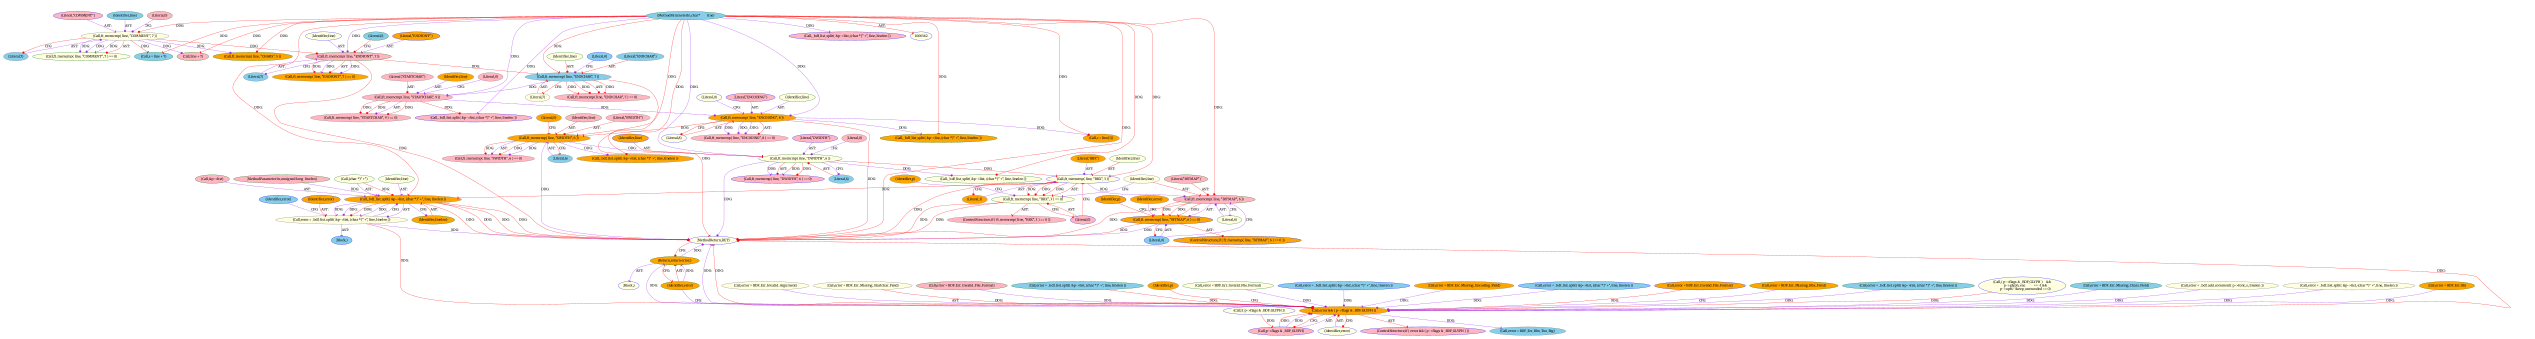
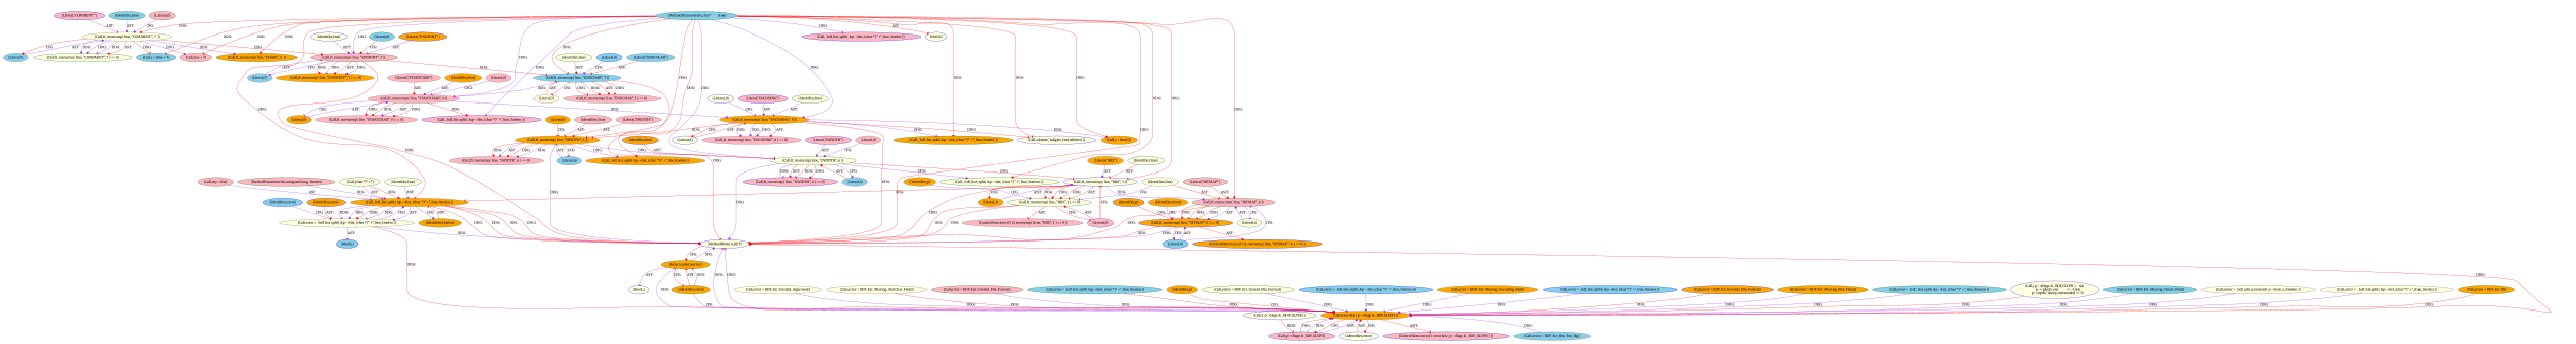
  digraph {
    fontname=Merriweather
    node [color=gray40 fillcolor=lightyellow fontname=Merriweather style=filled]
    edge [arrowhead=dot color=red fontname=Merriweather]
    n1 [color=blue label="(Call,ft_memcmp( line, \"BBX\", 3 ))"]
    n2 [color=darkgreen label="(Call,ft_memcmp( line, \"BBX\", 3 ) == 0)"]
    n3 [fillcolor=orange label="(Call,_bdf_list_split( &p->list, (char *)\" +\", line, linelen ))"]
    n4 [color=darkgreen fillcolor=lightpink label="(Call,ft_memcmp( line, \"BITMAP\", 6 ))"]
    n5 [color=blue label="(MethodReturn,RET)"]
    n6 [fillcolor=orange label="(Literal,3)"]
    n7 [fillcolor=lightpink label="(ControlStructure,if ( ft_memcmp( line, \"BBX\", 3 ) == 0 ))"]
    n8 [color=blue fillcolor=lightpink label="(Literal,0)"]
    n9 [label="(Call,error = _bdf_list_split( &p->list, (char *)\" +\", line, linelen ))"]
    n10 [color=darkgreen fillcolor=orange label="(Identifier,linelen)"]
    n11 [color=blue fillcolor=orange label="(Call,ft_memcmp( line, \"BITMAP\", 6 ) == 0)"]
    n12 [color=darkgreen label="(Literal,6)"]
    n13 [color=darkgreen fillcolor=orange label="(Return,return error;)"]
    n14 [color=darkgreen label="(Call,ft_memcmp( line, \"DWIDTH\", 6 ))"]
    n15 [color=darkgreen label="(Call,_bdf_list_split( &p->list, (char *)\" +\", line, linelen ))"]
    n16 [fillcolor=skyblue label="(Literal,6)"]
    n17 [color=blue fillcolor=lightpink label="(Call,ft_memcmp( line, \"DWIDTH\", 6 ) == 0)"]
    n18 [fillcolor=orange label="(Call,ft_memcmp( line, \"SWIDTH\", 6 ))"]
    n19 [fillcolor=orange label="(Call,_bdf_list_split( &p->list, (char *)\" +\", line, linelen ))"]
    n20 [fillcolor=skyblue label="(Literal,6)"]
    n21 [fillcolor=lightpink label="(Call,ft_memcmp( line, \"SWIDTH\", 6 ) == 0)"]
    n22 [fillcolor=orange label="(Call,ft_memcmp( line, \"ENCODING\", 8 ))"]
+   n23 [color=blue label="(Call,sbitset( hdigits, line[nibbles] ))"]
    n24 [fillcolor=lightpink label="(Call,ft_memcmp( line, \"ENCODING\", 8 ) == 0)"]
    n25 [color=darkgreen fillcolor=orange label="(Call,_bdf_list_split( &p->list, (char *)\" +\", line, linelen ))"]
    n26 [color=blue label="(Literal,8)"]
    n27 [fillcolor=orange label="(Call,c = line[i])"]
    n28 [fillcolor=lightpink label="(Call,ft_memcmp( line, \"STARTCHAR\", 9 ))"]
    n29 [fillcolor=lightpink label="(Call,ft_memcmp( line, \"STARTCHAR\", 9 ) == 0)"]
+   n30 [fillcolor=orange label="(Literal,9)"]
    n31 [color=blue fillcolor=lightpink label="(Call,_bdf_list_split( &p->list, (char *)\" +\", line, linelen ))"]
    n32 [fillcolor=skyblue label="(Call,ft_memcmp( line, \"ENDCHAR\", 7 ))"]
    n33 [label="(Literal,7)"]
    n34 [fillcolor=lightpink label="(Call,ft_memcmp( line, \"ENDCHAR\", 7 ) == 0)"]
    n35 [color=darkgreen fillcolor=lightpink label="(Call,ft_memcmp( line, \"ENDFONT\", 7 ))"]
    n36 [fillcolor=skyblue label="(Literal,7)"]
    n37 [fillcolor=orange label="(Call,ft_memcmp( line, \"ENDFONT\", 7 ) == 0)"]
    n38 [label="(Call,ft_memcmp( line, \"COMMENT\", 7 ))"]
    n39 [fillcolor=skyblue label="(Literal,7)"]
    n40 [color=darkgreen fillcolor=lightpink label="(Call,line + 7)"]
    n41 [color=darkgreen fillcolor=skyblue label="(Call,s = line + 7)"]
    n42 [color=darkgreen fillcolor=orange label="(Call,ft_memcmp( line, \"CHARS\", 5 ))"]
    n43 [color=darkgreen label="(Call,ft_memcmp( line, \"COMMENT\", 7 ) == 0)"]
    n44 [color=darkgreen fillcolor=skyblue label="(MethodParameterIn,char*          line)"]
    n45 [color=blue fillcolor=lightpink label="(Call,_bdf_list_split( &p->list, (char *)\" +\", line, linelen ))"]
    1000162 [color=blue]
    n47 [fillcolor=orange label="(Call,error && ( p->flags & _BDF_GLYPH ))"]
    n48 [color=blue fillcolor=skyblue label="(Block,)"]
    n49 [color=blue fillcolor=lightpink label="(ControlStructure,if ( error && ( p->flags & _BDF_GLYPH ) ))"]
    n50 [color=blue label="(Identifier,error)"]
    n51 [color=blue fillcolor=lightpink label="(Call,p->flags & _BDF_GLYPH)"]
    n52 [color=darkgreen fillcolor=orange label="(Identifier,error)"]
    n53 [color=blue label="(Block,)"]
    n54 [color=blue fillcolor=skyblue label="(Literal,0)"]
    n55 [color=blue fillcolor=orange label="(ControlStructure,if ( ft_memcmp( line, \"BITMAP\", 6 ) == 0 ))"]
    n56 [fillcolor=lightpink label="(Literal,\"SWIDTH\")"]
    n57 [color=darkgreen label="(Identifier,line)"]
    n58 [fillcolor=lightpink label="(Literal,\"STARTCHAR\")"]
    n59 [color=darkgreen fillcolor=lightpink label="(MethodParameterIn,unsigned long  linelen)"]
    n60 [fillcolor=orange label="(Identifier,p)"]
    n61 [color=darkgreen label="(Call,(char *)\" +\")"]
    n62 [color=blue label="(Literal,0)"]
    n63 [label="(Call,error = BDF_Err_Invalid_Argument)"]
    n64 [color=darkgreen fillcolor=lightpink label="(Literal,\"BITMAP\")"]
    n65 [color=darkgreen fillcolor=skyblue label="(Literal,0)"]
    n66 [label="(Call,error = BDF_Err_Missing_Startchar_Field)"]
    n67 [color=blue fillcolor=skyblue label="(Identifier,error)"]
    n68 [label="(Identifier,line)"]
    n69 [color=darkgreen fillcolor=lightpink label="(Call,error = BDF_Err_Invalid_File_Format)"]
    n70 [fillcolor=orange label="(Literal,\"BBX\")"]
    n71 [fillcolor=skyblue label="(Call,error = BDF_Err_Bbx_Too_Big)"]
    n72 [color=darkgreen fillcolor=skyblue label="(Call,error = _bdf_list_split( &p->list, (char *)\" +\", line, linelen ))"]
    n73 [color=blue fillcolor=lightpink label="(Literal,\"ENCODING\")"]
    n74 [fillcolor=orange label="(Identifier,p)"]
    n75 [color=darkgreen label="(Call,error = BDF_Err_Invalid_File_Format)"]
    n76 [color=blue fillcolor=orange label="(Identifier,line)"]
    n77 [color=blue fillcolor=orange label="(Identifier,error)"]
    n78 [color=darkgreen fillcolor=lightpink label="(Identifier,line)"]
    n79 [color=blue fillcolor=skyblue label="(Call,error = _bdf_list_split( &p->list, (char *)\" +\", line, linelen ))"]
    n80 [fillcolor=orange label="(Literal,0)"]
    n81 [fillcolor=orange label="(Call,error = BDF_Err_Missing_Encoding_Field)"]
    n82 [color=blue fillcolor=skyblue label="(Call,error = _bdf_list_split( &p->list, (char *)\" +\", line, linelen ))"]
    n83 [color=blue fillcolor=lightpink label="(Literal,\"DWIDTH\")"]
    n84 [color=blue fillcolor=orange label="(Literal,\"ENDFONT\")"]
    n85 [fillcolor=orange label="(Identifier,line)"]
    n86 [color=blue fillcolor=lightpink label="(Literal,\"COMMENT\")"]
    n87 [color=blue label="(Identifier,line)"]
    n88 [fillcolor=orange label="(Identifier,error)"]
    n89 [color=blue label="(Call,!( p->flags & _BDF_GLYPH ))"]
    n90 [color=blue fillcolor=skyblue label="(Literal,0)"]
    n91 [color=blue fillcolor=orange label="(Call,error = BDF_Err_Invalid_File_Format)"]
    n92 [fillcolor=lightpink label="(Literal,0)"]
    n93 [color=darkgreen label="(Identifier,line)"]
    n94 [color=darkgreen fillcolor=orange label="(Call,error = BDF_Err_Missing_Bbx_Field)"]
    n95 [color=darkgreen fillcolor=skyblue label="(Identifier,line)"]
    n96 [color=darkgreen fillcolor=lightpink label="(Literal,0)"]
    n97 [color=darkgreen fillcolor=skyblue label="(Call,error = _bdf_list_split( &p->list, (char *)\" +\", line, linelen ))"]
    n98 [color=darkgreen label="(Identifier,line)"]
    n99 [color=darkgreen fillcolor=lightpink label="(Call,&p->list)"]
    n100 [color=darkgreen label="(Identifier,line)"]
    n101 [color=blue label="(Call,( p->flags & _BDF_GLYPH )     &&\n         p->glyph_enc            == -1 &&\n         p->opts->keep_unencoded == 0)"]
    n102 [color=darkgreen fillcolor=skyblue label="(Call,error = BDF_Err_Missing_Chars_Field)"]
    n103 [color=blue fillcolor=orange label="(Identifier,p)"]
    n104 [fillcolor=lightpink label="(Literal,0)"]
    n105 [label="(Call,error = _bdf_add_comment( p->font, s, linelen ))"]
    n106 [label="(Call,error = _bdf_list_split( &p->list, (char *)\" +\", line, linelen ))"]
    n107 [color=darkgreen fillcolor=orange label="(Call,error = BDF_Err_Ok)"]
    n108 [fillcolor=skyblue label="(Literal,\"ENDCHAR\")"]
    n1 -> n2 [arrowhead=tee label="AST: "]
    n1 -> n2 [label="DDG: "]
    n1 -> n2 [label="DDG: "]
    n1 -> n2 [label="DDG: "]
    n1 -> n3 [arrowhead=tee label="DDG: "]
    n1 -> n4 [color=purple label="DDG: "]
    n1 -> n5 [label="DDG: "]
    n1 -> n6 [label="CFG: "]
    n2 -> n5 [label="DDG: "]
    n2 -> n5 [arrowhead=tee label="DDG: "]
    n2 -> n7 [arrowhead=tee label="AST: "]
    n2 -> n8 [arrowhead=tee label="CFG: "]
    n3 -> n5 [label="DDG: "]
    n3 -> n5 [arrowhead=tee label="DDG: "]
    n3 -> n5 [label="DDG: "]
    n3 -> n5 [arrowhead=tee label="DDG: "]
    n3 -> n9 [color=purple label="AST: "]
    n3 -> n9 [arrowhead=tee color=purple label="DDG: "]
    n3 -> n9 [color=purple label="DDG: "]
    n3 -> n9 [label="DDG: "]
    n3 -> n9 [arrowhead=tee color=purple label="DDG: "]
    n3 -> n10 [color=purple label="CFG: "]
    n4 -> n5 [arrowhead=tee label="DDG: "]
    n4 -> n11 [color=purple label="AST: "]
    n4 -> n11 [label="DDG: "]
    n4 -> n11 [arrowhead=tee label="DDG: "]
    n4 -> n11 [arrowhead=tee label="DDG: "]
    n4 -> n12 [arrowhead=tee color=purple label="CFG: "]
    n5 -> n13 [label="CFG: "]
    n6 -> n1 [color=purple label="AST: "]
    n8 -> n1 [arrowhead=tee label="CFG: "]
    n8 -> n2 [label="AST: "]
    n9 -> n3 [color=purple label="CFG: "]
    n9 -> n5 [color=purple label="DDG: "]
    n9 -> n47 [label="DDG: "]
    n9 -> n48 [arrowhead=tee color=purple label="AST: "]
    n10 -> n3 [arrowhead=tee label="AST: "]
    n11 -> n5 [arrowhead=tee color=purple label="DDG: "]
    n11 -> n5 [label="DDG: "]
    n11 -> n54 [label="CFG: "]
    n11 -> n55 [label="AST: "]
    n12 -> n4 [color=purple label="AST: "]
    n13 -> n5 [color=purple label="DDG: "]
    n13 -> n52 [arrowhead=tee label="CFG: "]
    n13 -> n53 [arrowhead=tee color=purple label="AST: "]
    n14 -> n1 [arrowhead=tee label="DDG: "]
    n14 -> n5 [color=purple label="DDG: "]
    n14 -> n15 [color=purple label="DDG: "]
    n14 -> n16 [color=purple label="CFG: "]
    n14 -> n17 [label="AST: "]
    n14 -> n17 [arrowhead=tee label="DDG: "]
    n14 -> n17 [label="DDG: "]
    n14 -> n17 [arrowhead=tee color=purple label="DDG: "]
    n16 -> n14 [label="AST: "]
    n18 -> n5 [color=purple label="DDG: "]
    n18 -> n14 [arrowhead=tee color=purple label="DDG: "]
    n18 -> n19 [color=purple label="DDG: "]
    n18 -> n20 [arrowhead=tee label="CFG: "]
    n18 -> n21 [color=purple label="AST: "]
    n18 -> n21 [label="DDG: "]
    n18 -> n21 [color=purple label="DDG: "]
    n18 -> n21 [label="DDG: "]
    n20 -> n18 [arrowhead=tee color=purple label="AST: "]
    n22 -> n5 [arrowhead=tee label="DDG: "]
    n22 -> n18 [arrowhead=tee label="DDG: "]
+   n22 -> n23 [arrowhead=tee label="DDG: "]
    n22 -> n24 [label="AST: "]
    n22 -> n24 [color=purple label="DDG: "]
    n22 -> n24 [color=purple label="DDG: "]
    n22 -> n24 [color=purple label="DDG: "]
    n22 -> n25 [arrowhead=tee color=purple label="DDG: "]
    n22 -> n26 [label="CFG: "]
    n22 -> n27 [arrowhead=tee color=purple label="DDG: "]
    n26 -> n22 [arrowhead=tee label="AST: "]
    n28 -> n22 [color=purple label="DDG: "]
    n28 -> n29 [color=purple label="AST: "]
    n28 -> n29 [label="DDG: "]
    n28 -> n29 [label="DDG: "]
    n28 -> n29 [label="DDG: "]
+   n28 -> n30 [arrowhead=tee color=purple label="CFG: "]
    n28 -> n31 [label="DDG: "]
+   n30 -> n28 [color=purple label="AST: "]
    n32 -> n5 [arrowhead=tee label="DDG: "]
    n32 -> n28 [arrowhead=tee color=purple label="DDG: "]
    n32 -> n33 [arrowhead=tee label="CFG: "]
    n32 -> n34 [label="AST: "]
    n32 -> n34 [arrowhead=tee label="DDG: "]
    n32 -> n34 [arrowhead=tee label="DDG: "]
    n32 -> n34 [label="DDG: "]
    n33 -> n32 [arrowhead=tee label="AST: "]
    n35 -> n5 [label="DDG: "]
    n35 -> n32 [arrowhead=tee label="DDG: "]
    n35 -> n36 [color=purple label="CFG: "]
    n35 -> n37 [label="AST: "]
    n35 -> n37 [color=purple label="DDG: "]
    n35 -> n37 [label="DDG: "]
    n35 -> n37 [arrowhead=tee color=purple label="DDG: "]
    n36 -> n35 [arrowhead=tee color=purple label="AST: "]
    n38 -> n35 [label="DDG: "]
    n38 -> n39 [label="CFG: "]
    n38 -> n40 [color=purple label="DDG: "]
    n38 -> n41 [arrowhead=tee label="DDG: "]
    n38 -> n42 [color=purple label="DDG: "]
    n38 -> n43 [label="AST: "]
    n38 -> n43 [color=purple label="DDG: "]
    n38 -> n43 [color=purple label="DDG: "]
    n38 -> n43 [arrowhead=tee color=purple label="DDG: "]
    n39 -> n38 [color=purple label="AST: "]
    n44 -> n1 [arrowhead=tee label="DDG: "]
    n44 -> n3 [arrowhead=tee label="DDG: "]
    n44 -> n4 [label="DDG: "]
    n44 -> n5 [label="DDG: "]
    n44 -> n14 [arrowhead=tee color=purple label="DDG: "]
    n44 -> n15 [label="DDG: "]
    n44 -> n18 [arrowhead=tee label="DDG: "]
    n44 -> n19 [label="DDG: "]
    n44 -> n22 [color=purple label="DDG: "]
+   n44 -> n23 [arrowhead=tee label="DDG: "]
    n44 -> n25 [arrowhead=tee label="DDG: "]
    n44 -> n27 [label="DDG: "]
    n44 -> n28 [arrowhead=tee color=purple label="DDG: "]
    n44 -> n31 [arrowhead=tee color=purple label="DDG: "]
    n44 -> n32 [arrowhead=tee label="DDG: "]
    n44 -> n35 [color=purple label="DDG: "]
    n44 -> n38 [label="DDG: "]
    n44 -> n40 [arrowhead=tee label="DDG: "]
    n44 -> n41 [arrowhead=tee label="DDG: "]
    n44 -> n42 [label="DDG: "]
    n44 -> n45 [arrowhead=tee color=purple label="DDG: "]
    n44 -> 1000162 [arrowhead=tee label="AST: "]
    n47 -> n5 [arrowhead=tee color=purple label="DDG: "]
    n47 -> n5 [arrowhead=tee label="DDG: "]
    n47 -> n5 [label="DDG: "]
    n47 -> n13 [arrowhead=tee color=purple label="DDG: "]
    n47 -> n49 [arrowhead=tee label="AST: "]
    n47 -> n50 [label="CFG: "]
    n47 -> n51 [label="CFG: "]
    n50 -> n47 [label="AST: "]
    n51 -> n47 [color=purple label="AST: "]
    n51 -> n47 [label="DDG: "]
    n51 -> n47 [color=purple label="DDG: "]
    n52 -> n13 [arrowhead=tee label="AST: "]
    n52 -> n13 [arrowhead=tee color=purple label="DDG: "]
    n52 -> n47 [arrowhead=tee color=purple label="CFG: "]
    n54 -> n4 [arrowhead=tee color=purple label="CFG: "]
    n54 -> n11 [color=purple label="AST: "]
    n56 -> n18 [label="AST: "]
    n57 -> n32 [label="AST: "]
    n58 -> n28 [label="AST: "]
    n59 -> n3 [color=purple label="DDG: "]
    n60 -> n2 [color=purple label="CFG: "]
    n61 -> n3 [arrowhead=tee color=purple label="AST: "]
    n61 -> n3 [label="DDG: "]
    n62 -> n22 [arrowhead=tee color=purple label="CFG: "]
-   n63 -> n47 [arrowhead=tee color=purple label="AST: "]
+   n63 -> n47 [arrowhead=tee color=purple label="DDG: "]
    n64 -> n4 [label="AST: "]
    n65 -> n35 [label="CFG: "]
    n66 -> n47 [label="DDG: "]
    n67 -> n9 [arrowhead=tee color=purple label="CFG: "]
    n68 -> n2 [arrowhead=tee color=purple label="CFG: "]
    n68 -> n4 [arrowhead=tee label="AST: "]
    n69 -> n47 [color=purple label="DDG: "]
    n70 -> n1 [color=purple label="AST: "]
-   n47 -> n71 [arrowhead=tee color=purple label="DDG: "]
+   n71 -> n47 [arrowhead=tee color=purple label="DDG: "]
    n72 -> n47 [label="DDG: "]
    n73 -> n22 [color=purple label="AST: "]
    n74 -> n47 [arrowhead=tee label="CFG: "]
    n75 -> n47 [color=purple label="DDG: "]
    n76 -> n14 [arrowhead=tee label="AST: "]
    n77 -> n9 [arrowhead=tee label="AST: "]
    n78 -> n18 [arrowhead=tee label="AST: "]
    n79 -> n47 [color=purple label="DDG: "]
    n80 -> n18 [arrowhead=tee label="CFG: "]
    n81 -> n47 [arrowhead=tee color=purple label="DDG: "]
    n82 -> n47 [color=purple label="DDG: "]
    n83 -> n14 [color=purple label="AST: "]
    n84 -> n35 [arrowhead=tee color=purple label="AST: "]
    n85 -> n28 [color=purple label="AST: "]
    n86 -> n38 [arrowhead=tee color=purple label="AST: "]
    n87 -> n35 [color=purple label="AST: "]
    n88 -> n11 [arrowhead=tee color=purple label="CFG: "]
    n89 -> n51 [arrowhead=tee label="DDG: "]
    n90 -> n32 [color=purple label="CFG: "]
    n91 -> n47 [arrowhead=tee label="DDG: "]
    n92 -> n28 [arrowhead=tee color=purple label="CFG: "]
    n93 -> n1 [arrowhead=tee label="AST: "]
-   n94 -> n47 [arrowhead=tee color=purple label="CFG: "]
+   n94 -> n47 [arrowhead=tee color=purple label="DDG: "]
    n95 -> n38 [color=purple label="AST: "]
    n96 -> n38 [color=purple label="CFG: "]
    n97 -> n47 [arrowhead=tee color=purple label="DDG: "]
    n98 -> n22 [arrowhead=tee color=purple label="AST: "]
    n99 -> n3 [arrowhead=tee color=purple label="AST: "]
    n100 -> n3 [arrowhead=tee color=purple label="AST: "]
    n101 -> n47 [arrowhead=tee label="DDG: "]
    n102 -> n47 [arrowhead=tee color=purple label="DDG: "]
    n103 -> n11 [arrowhead=tee label="CFG: "]
    n104 -> n14 [color=purple label="CFG: "]
    n105 -> n47 [arrowhead=tee color=purple label="DDG: "]
    n106 -> n47 [arrowhead=tee color=purple label="DDG: "]
-   n107 -> n47 [arrowhead=tee color=purple label="DDG: "]
+   n107 -> n47 [arrowhead=tee label="DDG: "]
    n108 -> n32 [arrowhead=tee label="AST: "]
  }
